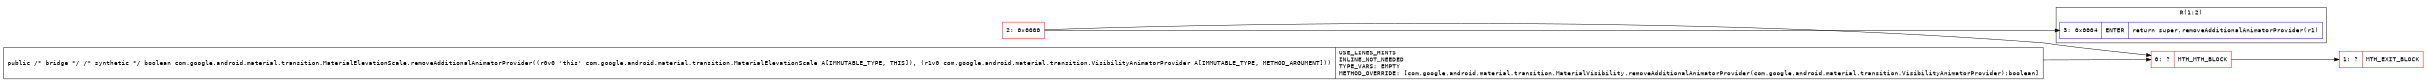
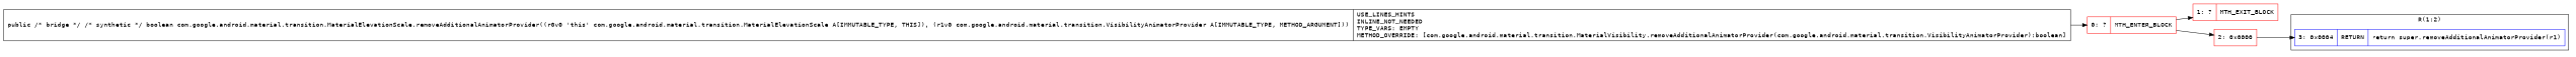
  digraph {
    fontname="DejaVu Sans Mono"
    rankdir=LR
    node [color=red fontname="DejaVu Sans Mono" shape=record]
    edge [fontname="DejaVu Sans Mono"]
-   n1 [color=blue label="{3\:\ 0x0004|ENTER\l|return super.removeAdditionalAnimatorProvider(r1)\l}"]
+   n1 [color=blue label="{3\:\ 0x0004|RETURN\l|return super.removeAdditionalAnimatorProvider(r1)\l}"]
    n2 [label="{1\:\ ?|MTH_EXIT_BLOCK\l}"]
-   n3 [label="{0\:\ ?|MTH_MTH_BLOCK\l}"]
+   n3 [label="{0\:\ ?|MTH_ENTER_BLOCK\l}"]
    n4 [label="{2\:\ 0x0000}"]
    n5 [label="{public \/* bridge *\/ \/* synthetic *\/ boolean com.google.android.material.transition.MaterialElevationScale.removeAdditionalAnimatorProvider((r0v0 'this' com.google.android.material.transition.MaterialElevationScale A[IMMUTABLE_TYPE, THIS]), (r1v0 com.google.android.material.transition.VisibilityAnimatorProvider A[IMMUTABLE_TYPE, METHOD_ARGUMENT]))  | USE_LINES_HINTS\lINLINE_NOT_NEEDED\lTYPE_VARS: EMPTY\lMETHOD_OVERRIDE: [com.google.android.material.transition.MaterialVisibility.removeAdditionalAnimatorProvider(com.google.android.material.transition.VisibilityAnimatorProvider):boolean]\l}" color=""]
    subgraph cluster_1 {
      label="R(1:2)"
      n1
    }
    n3 -> n2
-   n4 -> n3
+   n3 -> n4
    n4 -> n1
    n5 -> n3
  }
